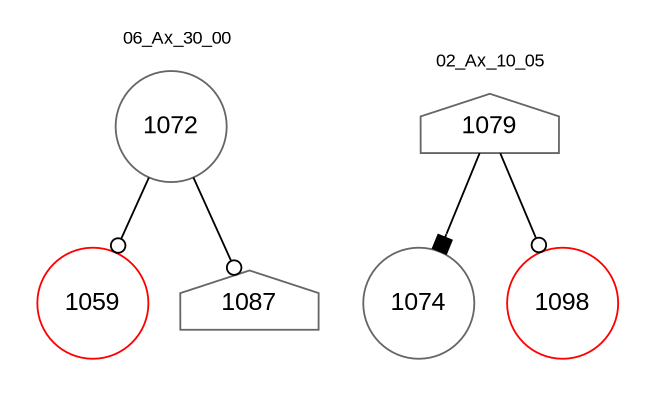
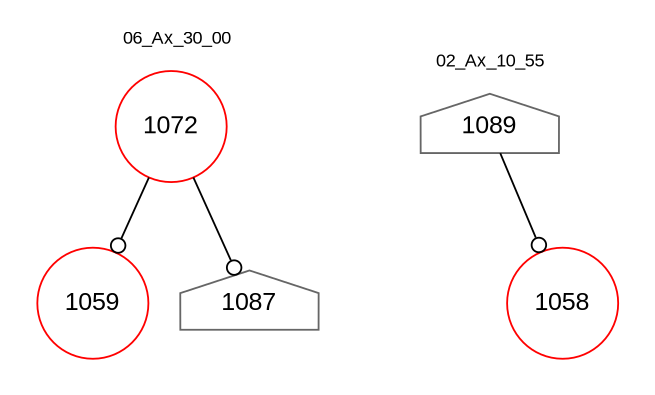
  digraph {
    fontname="Liberation Sans"
    node [color=gray40 fontname="Liberation Sans" shape=circle]
    edge [arrowhead=odot color=black fontname="Liberation Sans"]
-   n1 [label=1072]
+   n1 [color=red label=1072]
    n2 [color=red label=1059]
    n3 [label=1087 shape=house]
-   n4 [label=1079 shape=house]
-   n5 [label=1074]
-   n6 [color=red label=1098]
+   n4 [label=1089 shape=house]
+   n6 [color=red label=1058]
    subgraph cluster_1 {
      color=white
      fontsize=10
      label="06_Ax_30_00"
      n1
      n2
      n3
    }
    subgraph cluster_2 {
      color=white
      fontsize=10
-     label="02_Ax_10_05"
+     label="02_Ax_10_55"
      n4
-     n5
      n6
    }
    n1 -> n2
    n1 -> n3
-   n4 -> n5 [arrowhead=box]
    n4 -> n6
  }
